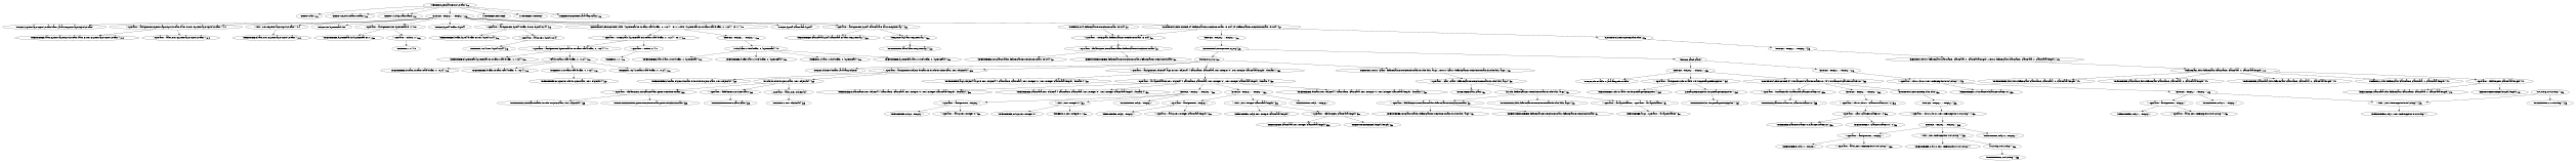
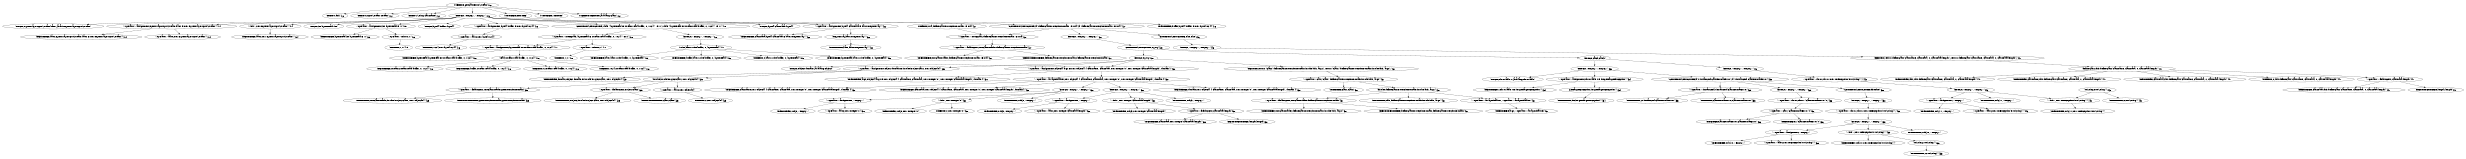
  digraph {
    n1 [label=<(METHOD,getClassFromStream)<SUB>412</SUB>>]
    n2 [label=<(PARAM,this)<SUB>412</SUB>>]
    n3 [label=<(PARAM,InputStream stream)<SUB>412</SUB>>]
    n4 [label=<(PARAM,String classname)<SUB>412</SUB>>]
    n5 [label=<(BLOCK,&lt;empty&gt;,&lt;empty&gt;)<SUB>413</SUB>>]
    n6 [label=<(MODIFIER,PRIVATE)>]
    n7 [label=<(MODIFIER,VIRTUAL)>]
    n8 [label=<(METHOD_RETURN,java.lang.Class)<SUB>412</SUB>>]
    n9 [label=<(LOCAL,ByteArrayOutputStream baos: java.io.ByteArrayOutputStream)>]
    n10 [label=<(&lt;operator&gt;.assignment,ByteArrayOutputStream baos = new ByteArrayOutputStream())<SUB>414</SUB>>]
    n11 [label=<(&lt;init&gt;,new ByteArrayOutputStream())<SUB>414</SUB>>]
    n12 [label=<(LOCAL,int bytesRead: int)>]
    n13 [label=<(&lt;operator&gt;.assignment,int bytesRead = -1)<SUB>415</SUB>>]
    n14 [label=<(LOCAL,byte[] buffer: byte[])>]
    n15 [label=<(&lt;operator&gt;.assignment,byte[] buffer = new byte[1024])<SUB>416</SUB>>]
    n16 [label=<(CONTROL_STRUCTURE,while ((bytesRead = stream.read(buffer, 0, 1024)) != -1),while ((bytesRead = stream.read(buffer, 0, 1024)) != -1))<SUB>418</SUB>>]
    n17 [label=<(LOCAL,byte[] classData: byte[])>]
    n18 [label=<(&lt;operator&gt;.assignment,byte[] classData = baos.toByteArray())<SUB>422</SUB>>]
    n19 [label=<(CONTROL_STRUCTURE,if (defineClassProtectionDomain != null),if (defineClassProtectionDomain != null))<SUB>427</SUB>>]
    n20 [label=<(IDENTIFIER,baos,ByteArrayOutputStream baos = new ByteArrayOutputStream())<SUB>414</SUB>>]
    n21 [label=<(&lt;operator&gt;.alloc,new ByteArrayOutputStream())<SUB>414</SUB>>]
    n22 [label=<(IDENTIFIER,baos,new ByteArrayOutputStream())<SUB>414</SUB>>]
    n23 [label=<(IDENTIFIER,bytesRead,int bytesRead = -1)<SUB>415</SUB>>]
    n24 [label=<(&lt;operator&gt;.minus,-1)<SUB>415</SUB>>]
    n25 [label=<(IDENTIFIER,buffer,byte[] buffer = new byte[1024])<SUB>416</SUB>>]
    n26 [label=<(&lt;operator&gt;.alloc,new byte[1024])>]
    n27 [label=<(&lt;operator&gt;.notEquals,(bytesRead = stream.read(buffer, 0, 1024)) != -1)<SUB>418</SUB>>]
    n28 [label=<(BLOCK,&lt;empty&gt;,&lt;empty&gt;)<SUB>418</SUB>>]
    n29 [label=<(IDENTIFIER,classData,byte[] classData = baos.toByteArray())<SUB>422</SUB>>]
    n30 [label=<(toByteArray,baos.toByteArray())<SUB>422</SUB>>]
    n31 [label=<(&lt;operator&gt;.notEquals,defineClassProtectionDomain != null)<SUB>427</SUB>>]
    n32 [label=<(BLOCK,&lt;empty&gt;,&lt;empty&gt;)<SUB>427</SUB>>]
    n33 [label=<(CONTROL_STRUCTURE,else,else)<SUB>446</SUB>>]
    n34 [label=<(LITERAL,1,-1)<SUB>415</SUB>>]
    n35 [label=<(LITERAL,1024,new byte[1024])<SUB>416</SUB>>]
    n36 [label=<(&lt;operator&gt;.assignment,bytesRead = stream.read(buffer, 0, 1024))<SUB>418</SUB>>]
    n37 [label=<(&lt;operator&gt;.minus,-1)<SUB>418</SUB>>]
    n38 [label=<(write,baos.write(buffer, 0, bytesRead))<SUB>419</SUB>>]
    n39 [label=<(IDENTIFIER,bytesRead,bytesRead = stream.read(buffer, 0, 1024))<SUB>418</SUB>>]
    n40 [label=<(read,stream.read(buffer, 0, 1024))<SUB>418</SUB>>]
    n41 [label=<(LITERAL,1,-1)<SUB>418</SUB>>]
    n42 [label=<(IDENTIFIER,stream,stream.read(buffer, 0, 1024))<SUB>418</SUB>>]
    n43 [label=<(IDENTIFIER,buffer,stream.read(buffer, 0, 1024))<SUB>418</SUB>>]
    n44 [label=<(LITERAL,0,stream.read(buffer, 0, 1024))<SUB>418</SUB>>]
    n45 [label=<(LITERAL,1024,stream.read(buffer, 0, 1024))<SUB>418</SUB>>]
    n46 [label=<(IDENTIFIER,baos,baos.write(buffer, 0, bytesRead))<SUB>419</SUB>>]
    n47 [label=<(IDENTIFIER,buffer,baos.write(buffer, 0, bytesRead))<SUB>419</SUB>>]
    n48 [label=<(LITERAL,0,baos.write(buffer, 0, bytesRead))<SUB>419</SUB>>]
    n49 [label=<(IDENTIFIER,bytesRead,baos.write(buffer, 0, bytesRead))<SUB>419</SUB>>]
    n50 [label=<(IDENTIFIER,baos,baos.toByteArray())<SUB>422</SUB>>]
    n51 [label=<(&lt;operator&gt;.fieldAccess,AntClassLoader.defineClassProtectionDomain)<SUB>427</SUB>>]
    n52 [label=<(CONTROL_STRUCTURE,try,try)<SUB>428</SUB>>]
    n53 [label=<(BLOCK,&lt;empty&gt;,&lt;empty&gt;)<SUB>446</SUB>>]
    n54 [label=<(IDENTIFIER,AntClassLoader,defineClassProtectionDomain != null)<SUB>427</SUB>>]
    n55 [label=<(FIELD_IDENTIFIER,defineClassProtectionDomain,defineClassProtectionDomain)<SUB>427</SUB>>]
    n56 [label=<(LITERAL,null,defineClassProtectionDomain != null)<SUB>427</SUB>>]
    n57 [label=<(BLOCK,try,try)<SUB>428</SUB>>]
    n58 [label=<(BLOCK,catch,catch)>]
    n59 [label=<(LOCAL,Object domain: java.lang.Object)>]
    n60 [label=<(&lt;operator&gt;.assignment,Object domain = invoke(Project.class, new Object[0]))<SUB>429</SUB>>]
    n61 [label=<(&lt;operator&gt;.assignment,Object[] args = new Object[] { classname, classData, new Integer(0), new Integer(classData.length), domain })<SUB>430</SUB>>]
    n62 [label=<(RETURN,return (Class) defineClassProtectionDomain.invoke(this, args);,return (Class) defineClassProtectionDomain.invoke(this, args);)<SUB>431</SUB>>]
    n63 [label=<(BLOCK,&lt;empty&gt;,&lt;empty&gt;)<SUB>433</SUB>>]
    n64 [label=<(BLOCK,&lt;empty&gt;,&lt;empty&gt;)<SUB>442</SUB>>]
    n65 [label=<(IDENTIFIER,domain,Object domain = invoke(Project.class, new Object[0]))<SUB>429</SUB>>]
    n66 [label=<(invoke,invoke(Project.class, new Object[0]))<SUB>429</SUB>>]
    n67 [label=<(IDENTIFIER,args,Object[] args = new Object[] { classname, classData, new Integer(0), new Integer(classData.length), domain })<SUB>430</SUB>>]
    n68 [label=<(&lt;operator&gt;.arrayInitializer,new Object[] { classname, classData, new Integer(0), new Integer(classData.length), domain })<SUB>430</SUB>>]
    n69 [label=<(&lt;operator&gt;.cast,(Class) defineClassProtectionDomain.invoke(this, args))<SUB>431</SUB>>]
    n70 [label=<(&lt;operator&gt;.fieldAccess,AntClassLoader.getProtectionDomain)<SUB>429</SUB>>]
    n71 [label=<(&lt;operator&gt;.fieldAccess,Project.class)<SUB>429</SUB>>]
    n72 [label=<(&lt;operator&gt;.alloc,new Object[0])>]
    n73 [label=<(IDENTIFIER,AntClassLoader,invoke(Project.class, new Object[0]))<SUB>429</SUB>>]
    n74 [label=<(FIELD_IDENTIFIER,getProtectionDomain,getProtectionDomain)<SUB>439</SUB>>]
    n75 [label=<(IDENTIFIER,Project,invoke(Project.class, new Object[0]))<SUB>429</SUB>>]
    n76 [label=<(FIELD_IDENTIFIER,class,class)<SUB>429</SUB>>]
    n77 [label=<(LITERAL,0,new Object[0])<SUB>429</SUB>>]
    n78 [label=<(IDENTIFIER,classname,new Object[] { classname, classData, new Integer(0), new Integer(classData.length), domain })<SUB>430</SUB>>]
    n79 [label=<(IDENTIFIER,classData,new Object[] { classname, classData, new Integer(0), new Integer(classData.length), domain })<SUB>430</SUB>>]
    n80 [label=<(BLOCK,&lt;empty&gt;,&lt;empty&gt;)<SUB>430</SUB>>]
    n81 [label=<(BLOCK,&lt;empty&gt;,&lt;empty&gt;)<SUB>430</SUB>>]
    n82 [label=<(IDENTIFIER,domain,new Object[] { classname, classData, new Integer(0), new Integer(classData.length), domain })<SUB>430</SUB>>]
    n83 [label=<(&lt;operator&gt;.assignment,&lt;empty&gt;)>]
    n84 [label=<(&lt;init&gt;,new Integer(0))<SUB>430</SUB>>]
    n85 [label=<(IDENTIFIER,$obj8,&lt;empty&gt;)>]
    n86 [label=<(&lt;operator&gt;.assignment,&lt;empty&gt;)>]
    n87 [label=<(&lt;init&gt;,new Integer(classData.length))<SUB>430</SUB>>]
    n88 [label=<(IDENTIFIER,$obj9,&lt;empty&gt;)>]
    n89 [label=<(IDENTIFIER,$obj8,&lt;empty&gt;)>]
    n90 [label=<(&lt;operator&gt;.alloc,new Integer(0))<SUB>430</SUB>>]
    n91 [label=<(IDENTIFIER,$obj8,new Integer(0))>]
    n92 [label=<(LITERAL,0,new Integer(0))<SUB>430</SUB>>]
    n93 [label=<(IDENTIFIER,$obj9,&lt;empty&gt;)>]
    n94 [label=<(&lt;operator&gt;.alloc,new Integer(classData.length))<SUB>430</SUB>>]
    n95 [label=<(IDENTIFIER,$obj9,new Integer(classData.length))>]
    n96 [label=<(&lt;operator&gt;.fieldAccess,classData.length)<SUB>430</SUB>>]
    n97 [label=<(IDENTIFIER,classData,new Integer(classData.length))<SUB>930</SUB>>]
    n98 [label=<(FIELD_IDENTIFIER,length,length)<SUB>430</SUB>>]
    n99 [label=<(TYPE_REF,Class,Class)<SUB>431</SUB>>]
    n100 [label=<(invoke,defineClassProtectionDomain.invoke(this, args))<SUB>431</SUB>>]
    n101 [label=<(&lt;operator&gt;.fieldAccess,AntClassLoader.defineClassProtectionDomain)<SUB>431</SUB>>]
    n102 [label=<(IDENTIFIER,this,defineClassProtectionDomain.invoke(this, args))<SUB>431</SUB>>]
    n103 [label=<(&lt;operator&gt;.arrayInitializer,&lt;operator&gt;.arrayInitializer)<SUB>431</SUB>>]
    n104 [label=<(IDENTIFIER,AntClassLoader,defineClassProtectionDomain.invoke(this, args))<SUB>431</SUB>>]
    n105 [label=<(FIELD_IDENTIFIER,defineClassProtectionDomain,defineClassProtectionDomain)<SUB>431</SUB>>]
    n106 [label=<(IDENTIFIER,args,&lt;operator&gt;.arrayInitializer)<SUB>431</SUB>>]
    n107 [label=<(LOCAL,Throwable t: java.lang.Throwable)>]
    n108 [label=<(&lt;operator&gt;.assignment,Throwable t = ite.getTargetException())<SUB>434</SUB>>]
    n109 [label=<(CONTROL_STRUCTURE,if (t instanceof ClassFormatError),if (t instanceof ClassFormatError))<SUB>435</SUB>>]
    n110 [label=<(&lt;operator&gt;.throw,throw new IOException(e.toString());)<SUB>443</SUB>>]
    n111 [label=<(IDENTIFIER,t,Throwable t = ite.getTargetException())<SUB>434</SUB>>]
    n112 [label=<(getTargetException,ite.getTargetException())<SUB>434</SUB>>]
    n113 [label=<(&lt;operator&gt;.instanceOf,t instanceof ClassFormatError)<SUB>435</SUB>>]
    n114 [label=<(BLOCK,&lt;empty&gt;,&lt;empty&gt;)<SUB>435</SUB>>]
    n115 [label=<(CONTROL_STRUCTURE,else,else)<SUB>438</SUB>>]
    n116 [label=<(IDENTIFIER,ite,ite.getTargetException())<SUB>434</SUB>>]
    n117 [label=<(IDENTIFIER,t,t instanceof ClassFormatError)<SUB>435</SUB>>]
    n118 [label=<(TYPE_REF,ClassFormatError,ClassFormatError)<SUB>435</SUB>>]
    n119 [label=<(&lt;operator&gt;.throw,throw (ClassFormatError) t;)<SUB>436</SUB>>]
    n120 [label=<(BLOCK,&lt;empty&gt;,&lt;empty&gt;)<SUB>438</SUB>>]
    n121 [label=<(&lt;operator&gt;.cast,(ClassFormatError) t)<SUB>436</SUB>>]
    n122 [label=<(TYPE_REF,ClassFormatError,ClassFormatError)<SUB>436</SUB>>]
    n123 [label=<(IDENTIFIER,t,(ClassFormatError) t)<SUB>436</SUB>>]
    n124 [label=<(&lt;operator&gt;.throw,throw new IOException(t.toString());)<SUB>439</SUB>>]
    n125 [label=<(BLOCK,&lt;empty&gt;,&lt;empty&gt;)<SUB>439</SUB>>]
    n126 [label=<(&lt;operator&gt;.assignment,&lt;empty&gt;)>]
    n127 [label=<(&lt;init&gt;,new IOException(t.toString()))<SUB>439</SUB>>]
    n128 [label=<(IDENTIFIER,$obj10,&lt;empty&gt;)>]
    n129 [label=<(IDENTIFIER,$obj10,&lt;empty&gt;)>]
    n130 [label=<(&lt;operator&gt;.alloc,new IOException(t.toString()))<SUB>439</SUB>>]
    n131 [label=<(IDENTIFIER,$obj10,new IOException(t.toString()))>]
    n132 [label=<(toString,t.toString())<SUB>439</SUB>>]
    n133 [label=<(IDENTIFIER,t,t.toString())<SUB>439</SUB>>]
    n134 [label=<(BLOCK,&lt;empty&gt;,&lt;empty&gt;)<SUB>443</SUB>>]
    n135 [label=<(&lt;operator&gt;.assignment,&lt;empty&gt;)>]
    n136 [label=<(&lt;init&gt;,new IOException(e.toString()))<SUB>443</SUB>>]
    n137 [label=<(IDENTIFIER,$obj11,&lt;empty&gt;)>]
    n138 [label=<(IDENTIFIER,$obj11,&lt;empty&gt;)>]
    n139 [label=<(&lt;operator&gt;.alloc,new IOException(e.toString()))<SUB>443</SUB>>]
    n140 [label=<(IDENTIFIER,$obj11,new IOException(e.toString()))>]
    n141 [label=<(toString,e.toString())<SUB>443</SUB>>]
    n142 [label=<(IDENTIFIER,e,e.toString())<SUB>443</SUB>>]
    n143 [label=<(RETURN,return defineClass(classname, classData, 0, classData.length);,return defineClass(classname, classData, 0, classData.length);)<SUB>447</SUB>>]
    n144 [label=<(defineClass,this.defineClass(classname, classData, 0, classData.length))<SUB>447</SUB>>]
    n145 [label=<(IDENTIFIER,this,this.defineClass(classname, classData, 0, classData.length))<SUB>447</SUB>>]
    n146 [label=<(IDENTIFIER,classname,this.defineClass(classname, classData, 0, classData.length))<SUB>447</SUB>>]
    n147 [label=<(IDENTIFIER,classData,this.defineClass(classname, classData, 0, classData.length))<SUB>447</SUB>>]
    n148 [label=<(LITERAL,0,this.defineClass(classname, classData, 0, classData.length))<SUB>447</SUB>>]
    n149 [label=<(&lt;operator&gt;.fieldAccess,classData.length)<SUB>447</SUB>>]
    n150 [label=<(IDENTIFIER,classData,this.defineClass(classname, classData, 0, classData.length))<SUB>447</SUB>>]
    n151 [label=<(FIELD_IDENTIFIER,length,length)<SUB>447</SUB>>]
    n1 -> n2
    n1 -> n3
    n1 -> n4
    n1 -> n5
    n1 -> n6
    n1 -> n7
    n1 -> n8
    n5 -> n9
    n5 -> n10
    n5 -> n11
    n5 -> n12
    n5 -> n13
    n5 -> n14
    n5 -> n15
    n5 -> n16
    n5 -> n17
    n5 -> n18
    n5 -> n19
    n10 -> n20
    n10 -> n21
    n11 -> n22
    n13 -> n23
    n13 -> n24
-   n15 -> n25
+   n6 -> n25
    n15 -> n26
    n16 -> n27
    n16 -> n28
    n18 -> n29
    n18 -> n30
    n19 -> n31
    n19 -> n32
    n19 -> n33
    n24 -> n34
    n26 -> n35
    n27 -> n36
    n27 -> n37
    n28 -> n38
    n30 -> n50
    n31 -> n51
    n32 -> n52
    n33 -> n53
    n36 -> n39
    n36 -> n40
    n37 -> n41
    n38 -> n46
    n38 -> n47
    n38 -> n48
    n38 -> n49
    n40 -> n42
    n40 -> n43
    n40 -> n44
    n40 -> n45
    n51 -> n54
    n51 -> n55
    n52 -> n57
    n52 -> n58
    n53 -> n143
    n56 -> n31
    n57 -> n59
    n57 -> n60
    n57 -> n61
    n57 -> n62
    n58 -> n63
    n58 -> n64
    n60 -> n65
    n60 -> n66
    n61 -> n67
    n61 -> n68
    n62 -> n69
    n63 -> n107
    n63 -> n108
    n63 -> n109
    n64 -> n110
    n66 -> n70
    n66 -> n71
    n66 -> n72
    n68 -> n78
    n68 -> n79
    n68 -> n80
    n68 -> n81
    n68 -> n82
    n69 -> n99
    n69 -> n100
    n70 -> n73
    n70 -> n74
-   n44 -> n75
+   n71 -> n75
    n71 -> n76
    n72 -> n77
    n80 -> n83
    n80 -> n84
    n80 -> n85
    n81 -> n86
    n81 -> n87
    n81 -> n88
    n83 -> n89
    n83 -> n90
    n84 -> n91
    n84 -> n92
    n86 -> n93
    n86 -> n94
    n87 -> n95
    n87 -> n96
    n96 -> n97
    n96 -> n98
    n100 -> n101
    n100 -> n102
    n100 -> n103
    n101 -> n104
    n101 -> n105
    n103 -> n106
    n108 -> n111
    n108 -> n112
    n109 -> n113
    n109 -> n114
    n109 -> n115
    n110 -> n134
    n112 -> n116
-   n110 -> n117
+   n113 -> n117
    n113 -> n118
    n114 -> n119
    n115 -> n120
    n119 -> n121
    n120 -> n124
    n121 -> n122
    n121 -> n123
    n124 -> n125
    n125 -> n126
    n125 -> n127
    n125 -> n128
    n126 -> n129
    n126 -> n130
    n127 -> n131
    n127 -> n132
    n132 -> n133
    n134 -> n135
    n134 -> n136
    n134 -> n137
    n135 -> n138
    n135 -> n139
    n136 -> n140
    n141 -> n136
    n141 -> n142
    n143 -> n144
    n144 -> n145
    n144 -> n146
    n144 -> n147
    n144 -> n148
    n144 -> n149
    n149 -> n150
    n149 -> n151
  }
